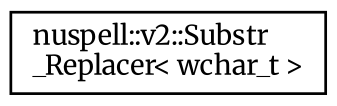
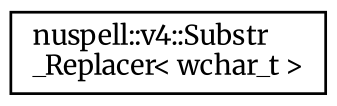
  digraph {
    rankdir=LR
    fontname=Merriweather
-   n1 [color=black fillcolor=white fontname=Merriweather fontsize=10 height=0.2 label="nuspell::v2::Substr\l_Replacer\< wchar_t \>" shape=record style=filled width=0.4]
+   n1 [color=black fillcolor=white fontname=Merriweather fontsize=10 height=0.2 label="nuspell::v4::Substr\l_Replacer\< wchar_t \>" shape=record style=filled width=0.4]
  }
